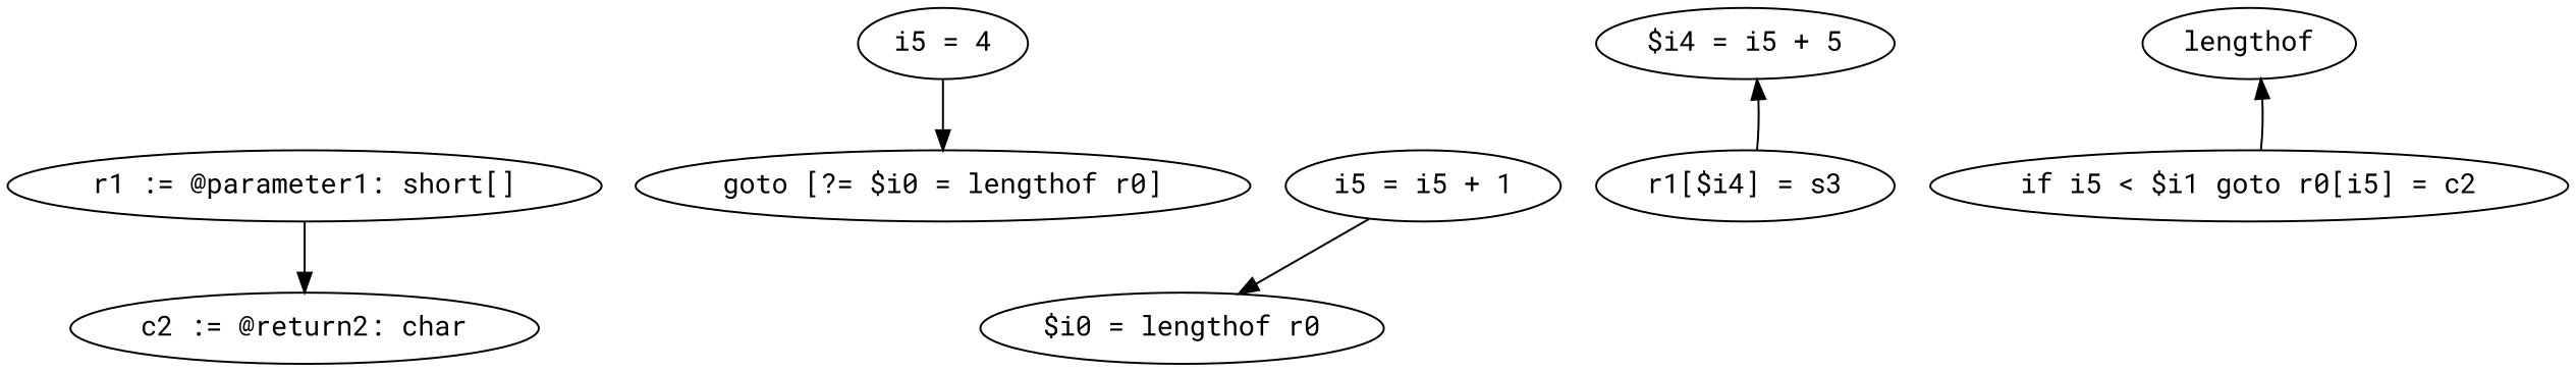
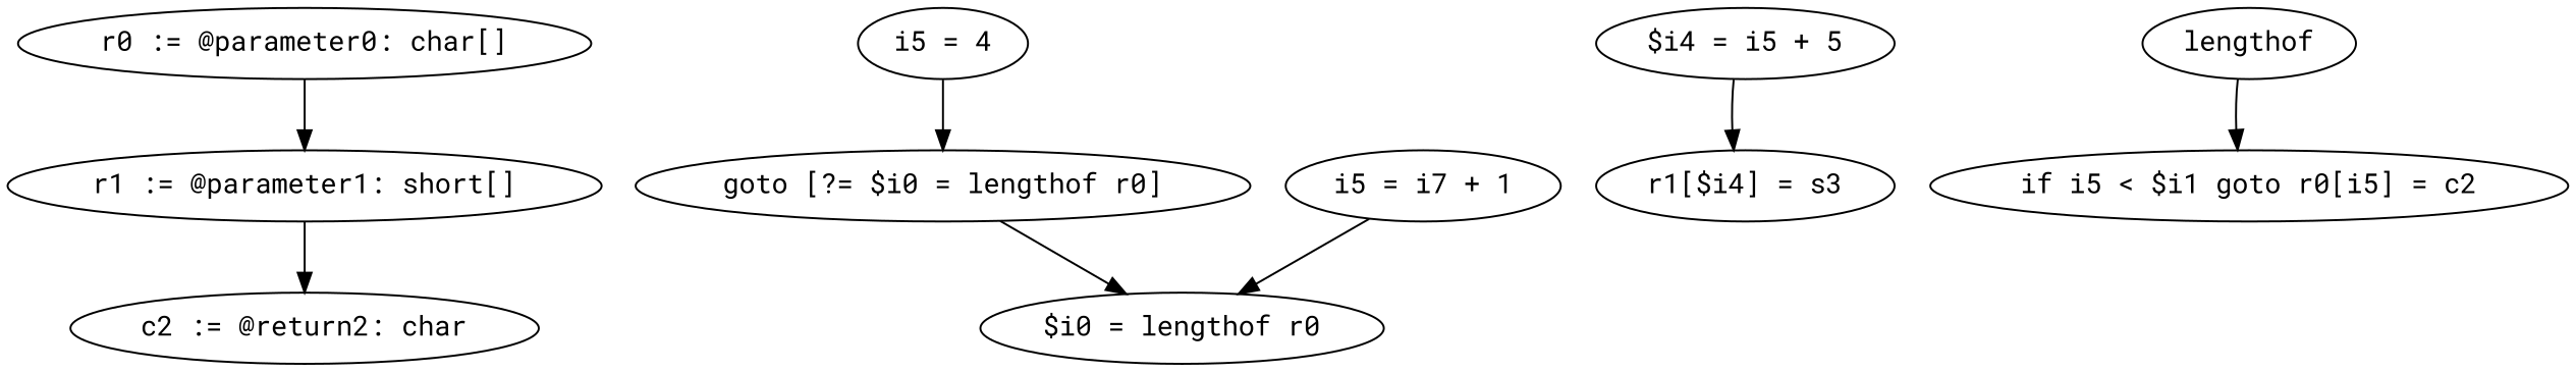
  digraph {
    fontname="Roboto Mono"
    node [fontname="Roboto Mono"]
    edge [fontname="Roboto Mono"]
+   "r0 := @parameter0: char[]"
    "r1 := @parameter1: short[]"
    n3 [label="c2 := @return2: char"]
    n4 [label="i5 = 4"]
    "goto [?= $i0 = lengthof r0]"
    "$i0 = lengthof r0"
    "$i4 = i5 + 5"
    "r1[$i4] = s3"
-   "i5 = i5 + 1"
+   "i5 = i5 + 1" [label="i5 = i7 + 1"]
    n10 [label=lengthof]
    "if i5 < $i1 goto r0[i5] = c2"
+   "r0 := @parameter0: char[]" -> "r1 := @parameter1: short[]"
    "r1 := @parameter1: short[]" -> n3
    n4 -> "goto [?= $i0 = lengthof r0]"
-   "r1[$i4] = s3" -> "$i4 = i5 + 5"
+   "goto [?= $i0 = lengthof r0]" -> "$i0 = lengthof r0"
+   "$i4 = i5 + 5" -> "r1[$i4] = s3"
    "i5 = i5 + 1" -> "$i0 = lengthof r0"
-   "if i5 < $i1 goto r0[i5] = c2" -> n10
+   n10 -> "if i5 < $i1 goto r0[i5] = c2"
  }
